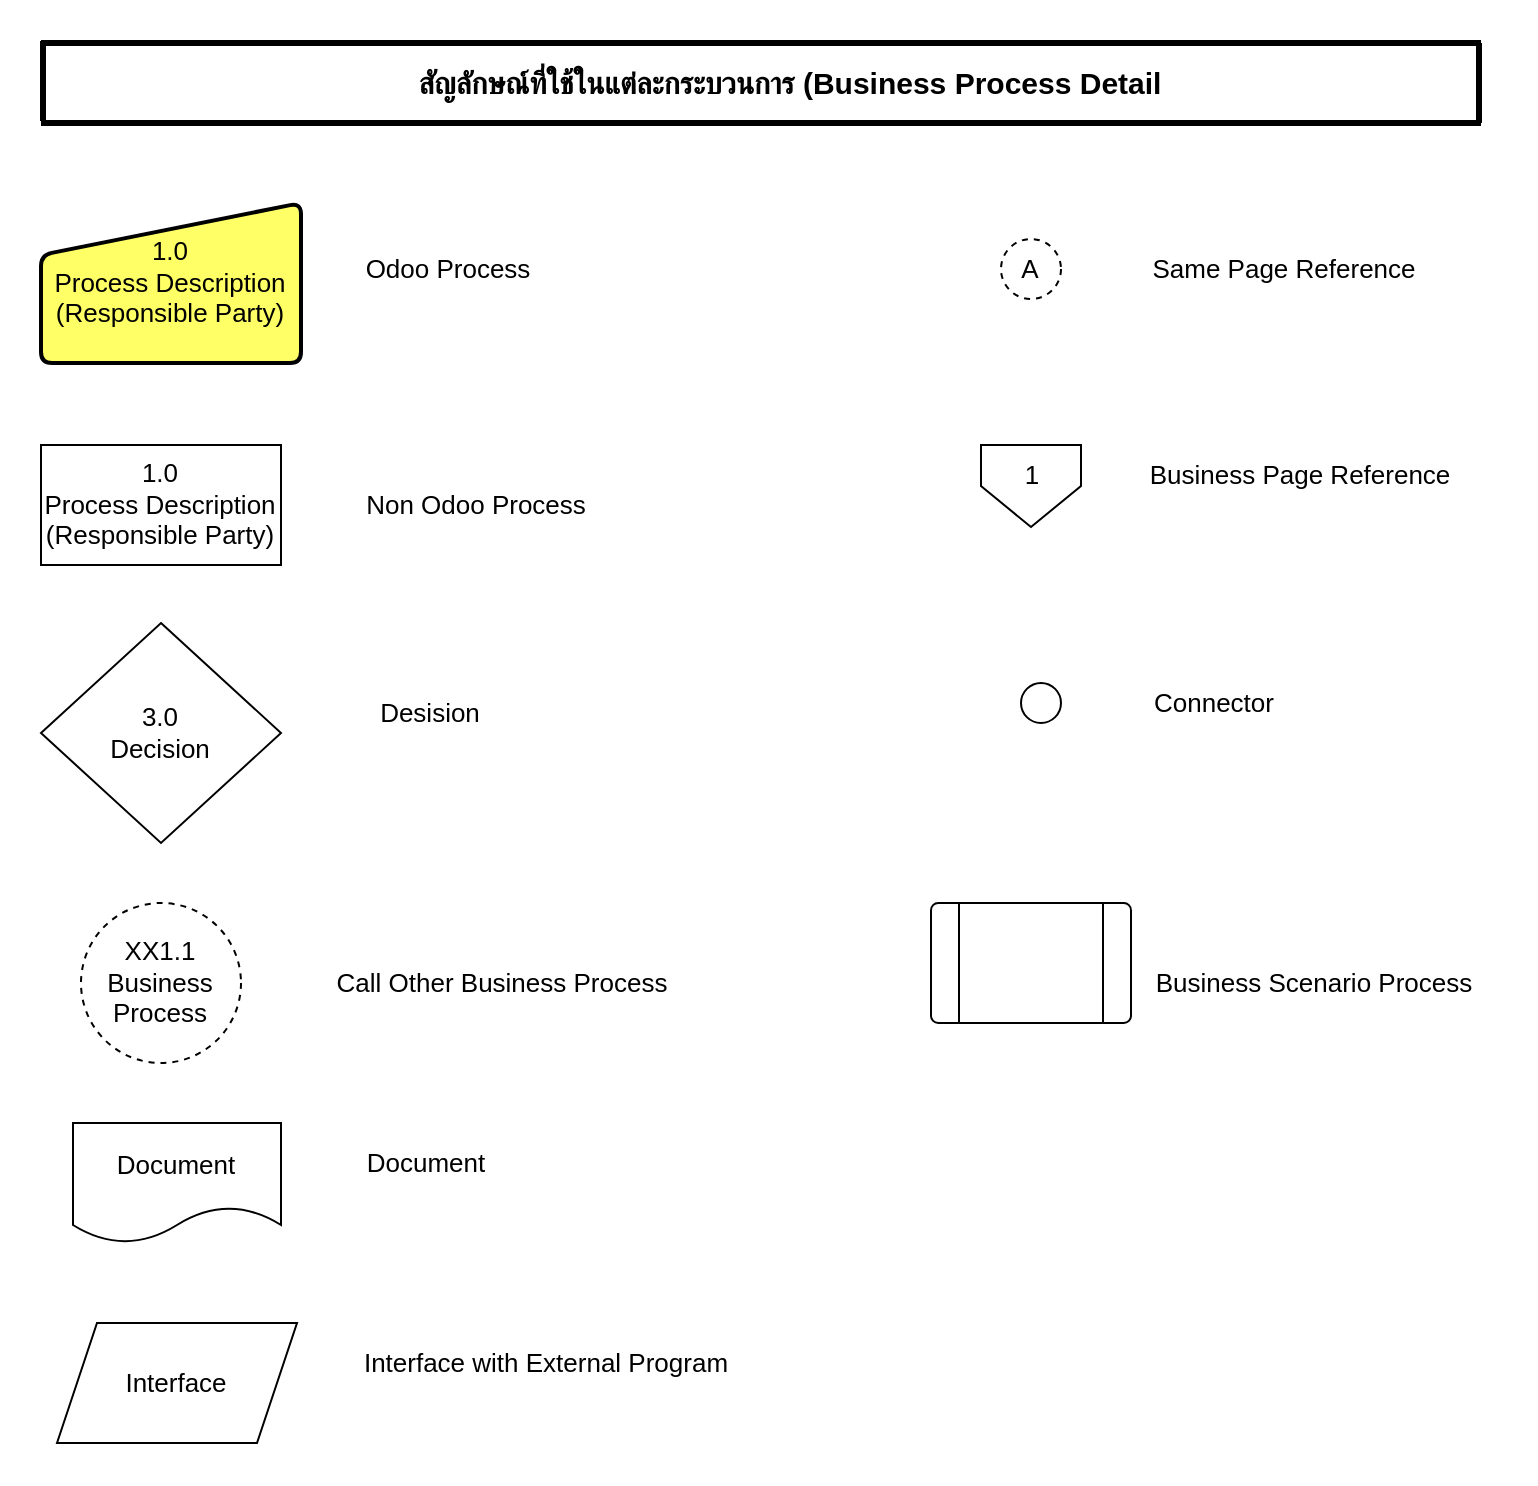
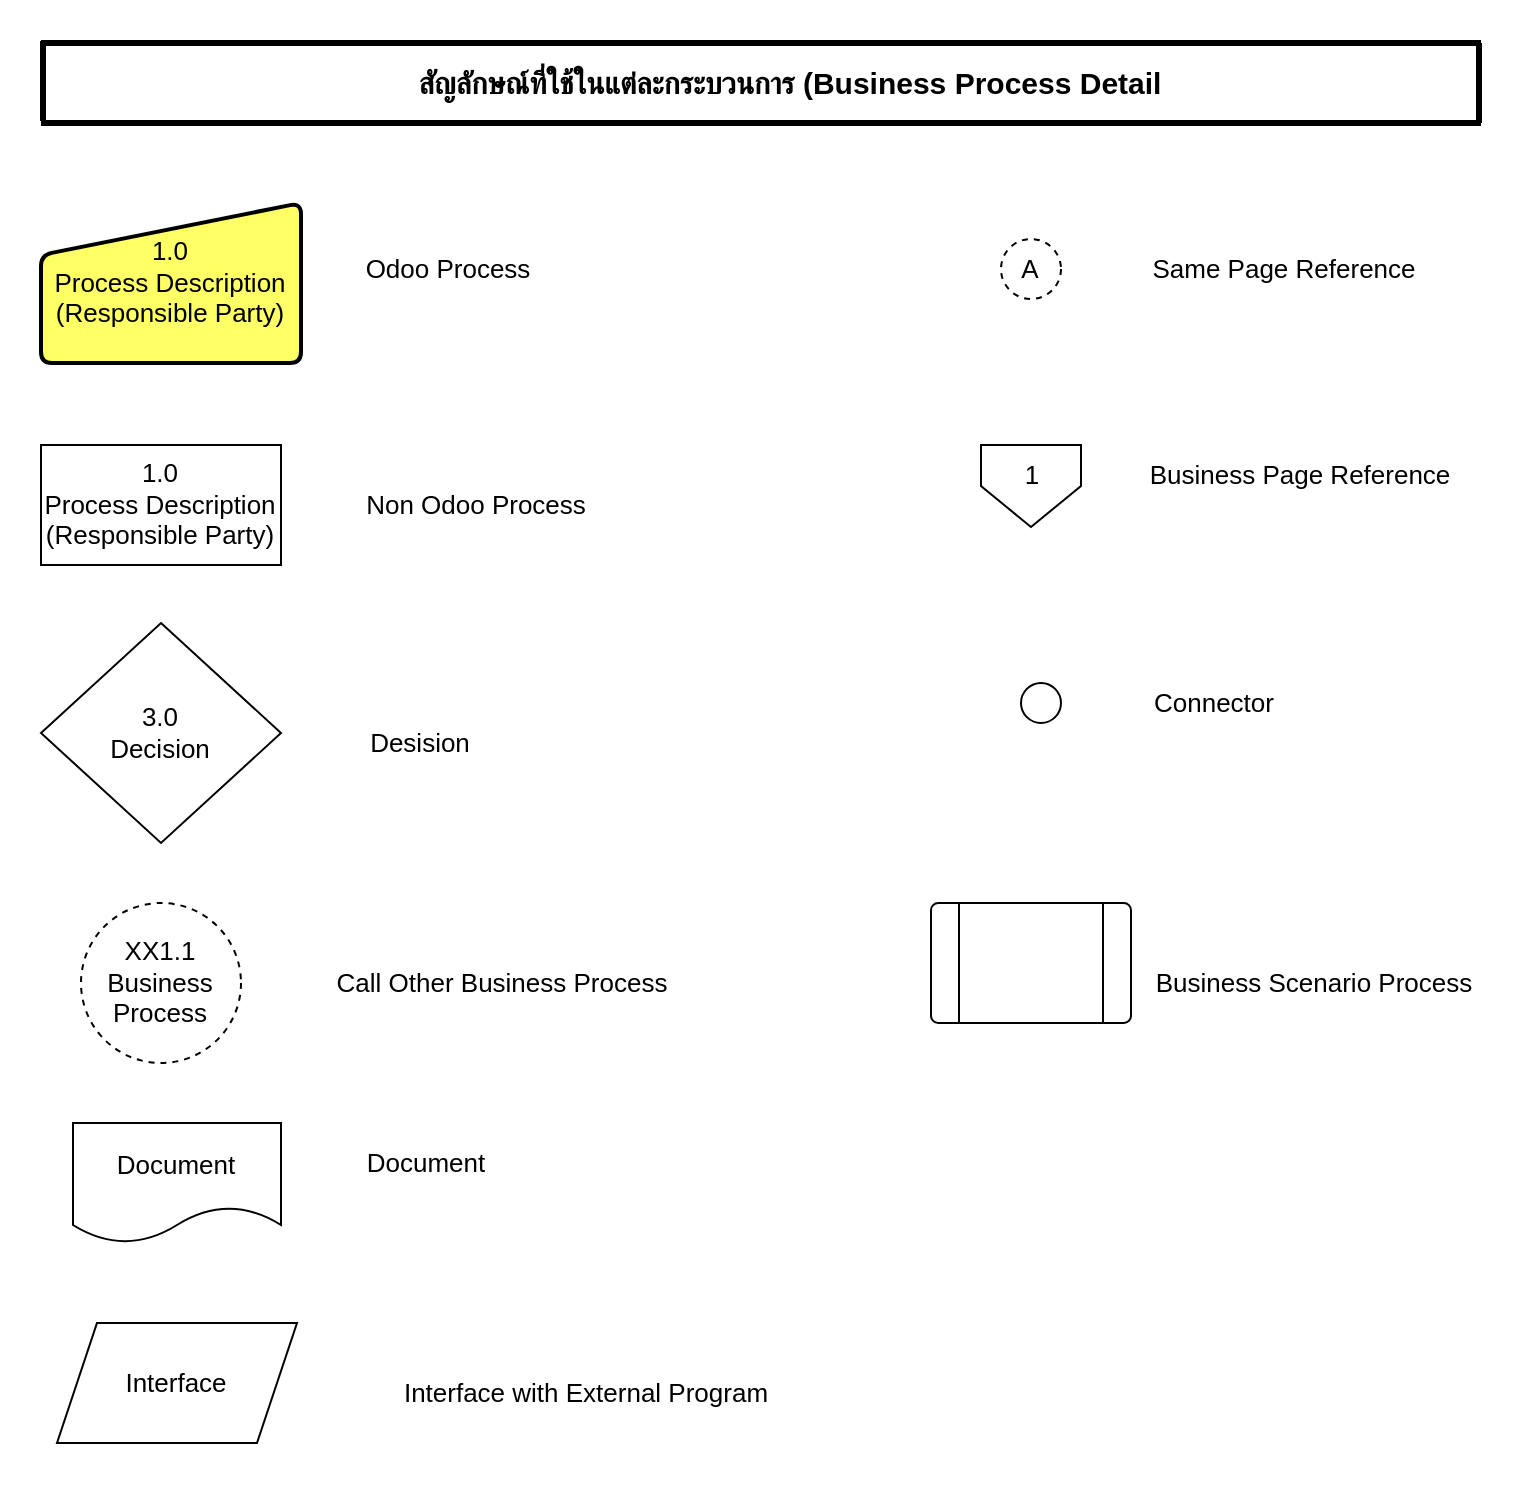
  <mxCell id="0" />
  <mxCell id="1" parent="0" />
  <mxCell id="2" value="" style="endArrow=none;html=1;strokeWidth=3;" parent="1" edge="1"><mxGeometry width="50" height="50" relative="1" as="geometry"><mxPoint x="20" y="21" as="sourcePoint" /><mxPoint x="740" y="21" as="targetPoint" /><Array as="points" /></mxGeometry></mxCell>
  <mxCell id="3" value="" style="endArrow=none;html=1;strokeWidth=3;" parent="1" edge="1"><mxGeometry width="50" height="50" relative="1" as="geometry"><mxPoint x="20" y="61" as="sourcePoint" /><mxPoint x="740" y="61" as="targetPoint" /><Array as="points" /></mxGeometry></mxCell>
  <mxCell id="4" value="สัญลักษณ์ที่ใช้ในแต่ละกระบวนการ (Business Process Detail" style="text;html=1;strokeColor=none;fillColor=none;align=center;verticalAlign=middle;whiteSpace=wrap;rounded=0;fontSize=15;fontStyle=1" parent="1" vertex="1"><mxGeometry x="165" y="31" width="460" height="20" as="geometry" /></mxCell>
  <mxCell id="5" value="" style="endArrow=none;html=1;strokeWidth=3;fontSize=15;" parent="1" edge="1"><mxGeometry width="50" height="50" relative="1" as="geometry"><mxPoint x="21" y="60" as="sourcePoint" /><mxPoint x="21" y="20" as="targetPoint" /></mxGeometry></mxCell>
  <mxCell id="6" value="" style="endArrow=none;html=1;strokeWidth=3;fontSize=15;" parent="1" edge="1"><mxGeometry width="50" height="50" relative="1" as="geometry"><mxPoint x="739" y="61" as="sourcePoint" /><mxPoint x="739" y="21" as="targetPoint" /></mxGeometry></mxCell>
  <mxCell id="7" value="1.0&lt;br style=&quot;font-size: 13px;&quot;&gt;Process Description (Responsible Party)" style="html=1;strokeWidth=2;shape=manualInput;whiteSpace=wrap;rounded=1;size=26;arcSize=11;fontSize=13;fillColor=#FFFF66;" parent="1" vertex="1"><mxGeometry x="20" y="101" width="130" height="80" as="geometry" /></mxCell>
  <mxCell id="8" value="Odoo Process" style="text;html=1;strokeColor=none;fillColor=none;align=center;verticalAlign=middle;whiteSpace=wrap;rounded=0;fontSize=13;" parent="1" vertex="1"><mxGeometry x="164" y="114" width="120" height="40" as="geometry" /></mxCell>
  <mxCell id="9" value="1.0&lt;br&gt;Process Description (Responsible Party)" style="rounded=0;whiteSpace=wrap;html=1;fontSize=13;fillColor=#FFFFFF;" parent="1" vertex="1"><mxGeometry x="20" y="222" width="120" height="60" as="geometry" /></mxCell>
  <mxCell id="10" value="Non Odoo Process" style="text;html=1;strokeColor=none;fillColor=none;align=center;verticalAlign=middle;whiteSpace=wrap;rounded=0;fontSize=13;" parent="1" vertex="1"><mxGeometry x="178" y="232" width="120" height="40" as="geometry" /></mxCell>
  <mxCell id="11" value="3.0&lt;br&gt;Decision" style="rhombus;whiteSpace=wrap;html=1;fillColor=#FFFFFF;fontSize=13;" parent="1" vertex="1"><mxGeometry x="20" y="311" width="120" height="110" as="geometry" /></mxCell>
- <mxCell id="12" value="Desision" style="text;html=1;strokeColor=none;fillColor=none;align=center;verticalAlign=middle;whiteSpace=wrap;rounded=0;fontSize=13;" parent="1" vertex="1"><mxGeometry x="155" y="336" width="120" height="40" as="geometry" /></mxCell>
+ <mxCell id="12" value="Desision" style="text;html=1;strokeColor=none;fillColor=none;align=center;verticalAlign=middle;whiteSpace=wrap;rounded=0;fontSize=13;" parent="1" vertex="1"><mxGeometry x="150" y="351" width="120" height="40" as="geometry" /></mxCell>
  <mxCell id="13" value="XX1.1&lt;br&gt;Business Process" style="ellipse;whiteSpace=wrap;html=1;aspect=fixed;fillColor=#FFFFFF;fontSize=13;dashed=1;" parent="1" vertex="1"><mxGeometry x="40" y="451" width="80" height="80" as="geometry" /></mxCell>
  <mxCell id="14" value="Call Other Business Process" style="text;html=1;strokeColor=none;fillColor=none;align=center;verticalAlign=middle;whiteSpace=wrap;rounded=0;fontSize=13;" parent="1" vertex="1"><mxGeometry x="141" y="471" width="220" height="40" as="geometry" /></mxCell>
  <mxCell id="15" value="Document" style="shape=document;whiteSpace=wrap;html=1;boundedLbl=1;fillColor=#FFFFFF;fontSize=13;" parent="1" vertex="1"><mxGeometry x="36" y="561" width="104" height="60" as="geometry" /></mxCell>
  <mxCell id="16" value="Document" style="text;html=1;strokeColor=none;fillColor=none;align=center;verticalAlign=middle;whiteSpace=wrap;rounded=0;fontSize=13;" parent="1" vertex="1"><mxGeometry x="156" y="561" width="114" height="40" as="geometry" /></mxCell>
  <mxCell id="17" value="&lt;span&gt;Interface&lt;/span&gt;" style="shape=parallelogram;perimeter=parallelogramPerimeter;whiteSpace=wrap;html=1;fixedSize=1;fillColor=#FFFFFF;fontSize=13;" parent="1" vertex="1"><mxGeometry x="28" y="661" width="120" height="60" as="geometry" /></mxCell>
- <mxCell id="18" value="Interface with External Program" style="text;html=1;strokeColor=none;fillColor=none;align=center;verticalAlign=middle;whiteSpace=wrap;rounded=0;fontSize=13;" parent="1" vertex="1"><mxGeometry x="150" y="661" width="246" height="40" as="geometry" /></mxCell>
+ <mxCell id="18" value="Interface with External Program" style="text;html=1;strokeColor=none;fillColor=none;align=center;verticalAlign=middle;whiteSpace=wrap;rounded=0;fontSize=13;" parent="1" vertex="1"><mxGeometry x="170" y="676" width="246" height="40" as="geometry" /></mxCell>
  <mxCell id="19" value="A" style="ellipse;whiteSpace=wrap;html=1;aspect=fixed;fillColor=#FFFFFF;fontSize=13;dashed=1;" parent="1" vertex="1"><mxGeometry x="500" y="119" width="30" height="30" as="geometry" /></mxCell>
  <mxCell id="20" value="Same Page Reference" style="text;html=1;strokeColor=none;fillColor=none;align=center;verticalAlign=middle;whiteSpace=wrap;rounded=0;fontSize=13;" parent="1" vertex="1"><mxGeometry x="552" y="114" width="180" height="40" as="geometry" /></mxCell>
  <mxCell id="21" value="" style="verticalLabelPosition=bottom;verticalAlign=top;html=1;shape=process;whiteSpace=wrap;rounded=1;size=0.14;arcSize=6;fillColor=#FFFFFF;fontSize=13;" parent="1" vertex="1"><mxGeometry x="465" y="451" width="100" height="60" as="geometry" /></mxCell>
  <mxCell id="22" value="" style="ellipse;whiteSpace=wrap;html=1;aspect=fixed;fillColor=#FFFFFF;fontSize=13;" parent="1" vertex="1"><mxGeometry x="510" y="341" width="20" height="20" as="geometry" /></mxCell>
  <mxCell id="23" value="" style="verticalLabelPosition=bottom;verticalAlign=top;html=1;shape=offPageConnector;rounded=0;size=0.5;fillColor=#FFFFFF;fontSize=13;" parent="1" vertex="1"><mxGeometry x="490" y="222" width="50" height="41" as="geometry" /></mxCell>
  <mxCell id="24" value="1" style="text;html=1;strokeColor=none;fillColor=none;align=center;verticalAlign=middle;whiteSpace=wrap;rounded=0;fontSize=13;" parent="1" vertex="1"><mxGeometry x="496" y="227" width="40" height="19" as="geometry" /></mxCell>
  <mxCell id="25" value="Business Page Reference" style="text;html=1;strokeColor=none;fillColor=none;align=center;verticalAlign=middle;whiteSpace=wrap;rounded=0;fontSize=13;" parent="1" vertex="1"><mxGeometry x="560" y="216.5" width="180" height="40" as="geometry" /></mxCell>
  <mxCell id="26" value="Connector" style="text;html=1;strokeColor=none;fillColor=none;align=center;verticalAlign=middle;whiteSpace=wrap;rounded=0;fontSize=13;" parent="1" vertex="1"><mxGeometry x="552" y="331" width="110" height="40" as="geometry" /></mxCell>
  <mxCell id="27" value="Business Scenario Process" style="text;html=1;strokeColor=none;fillColor=none;align=center;verticalAlign=middle;whiteSpace=wrap;rounded=0;fontSize=13;" parent="1" vertex="1"><mxGeometry x="567" y="471" width="180" height="40" as="geometry" /></mxCell>
